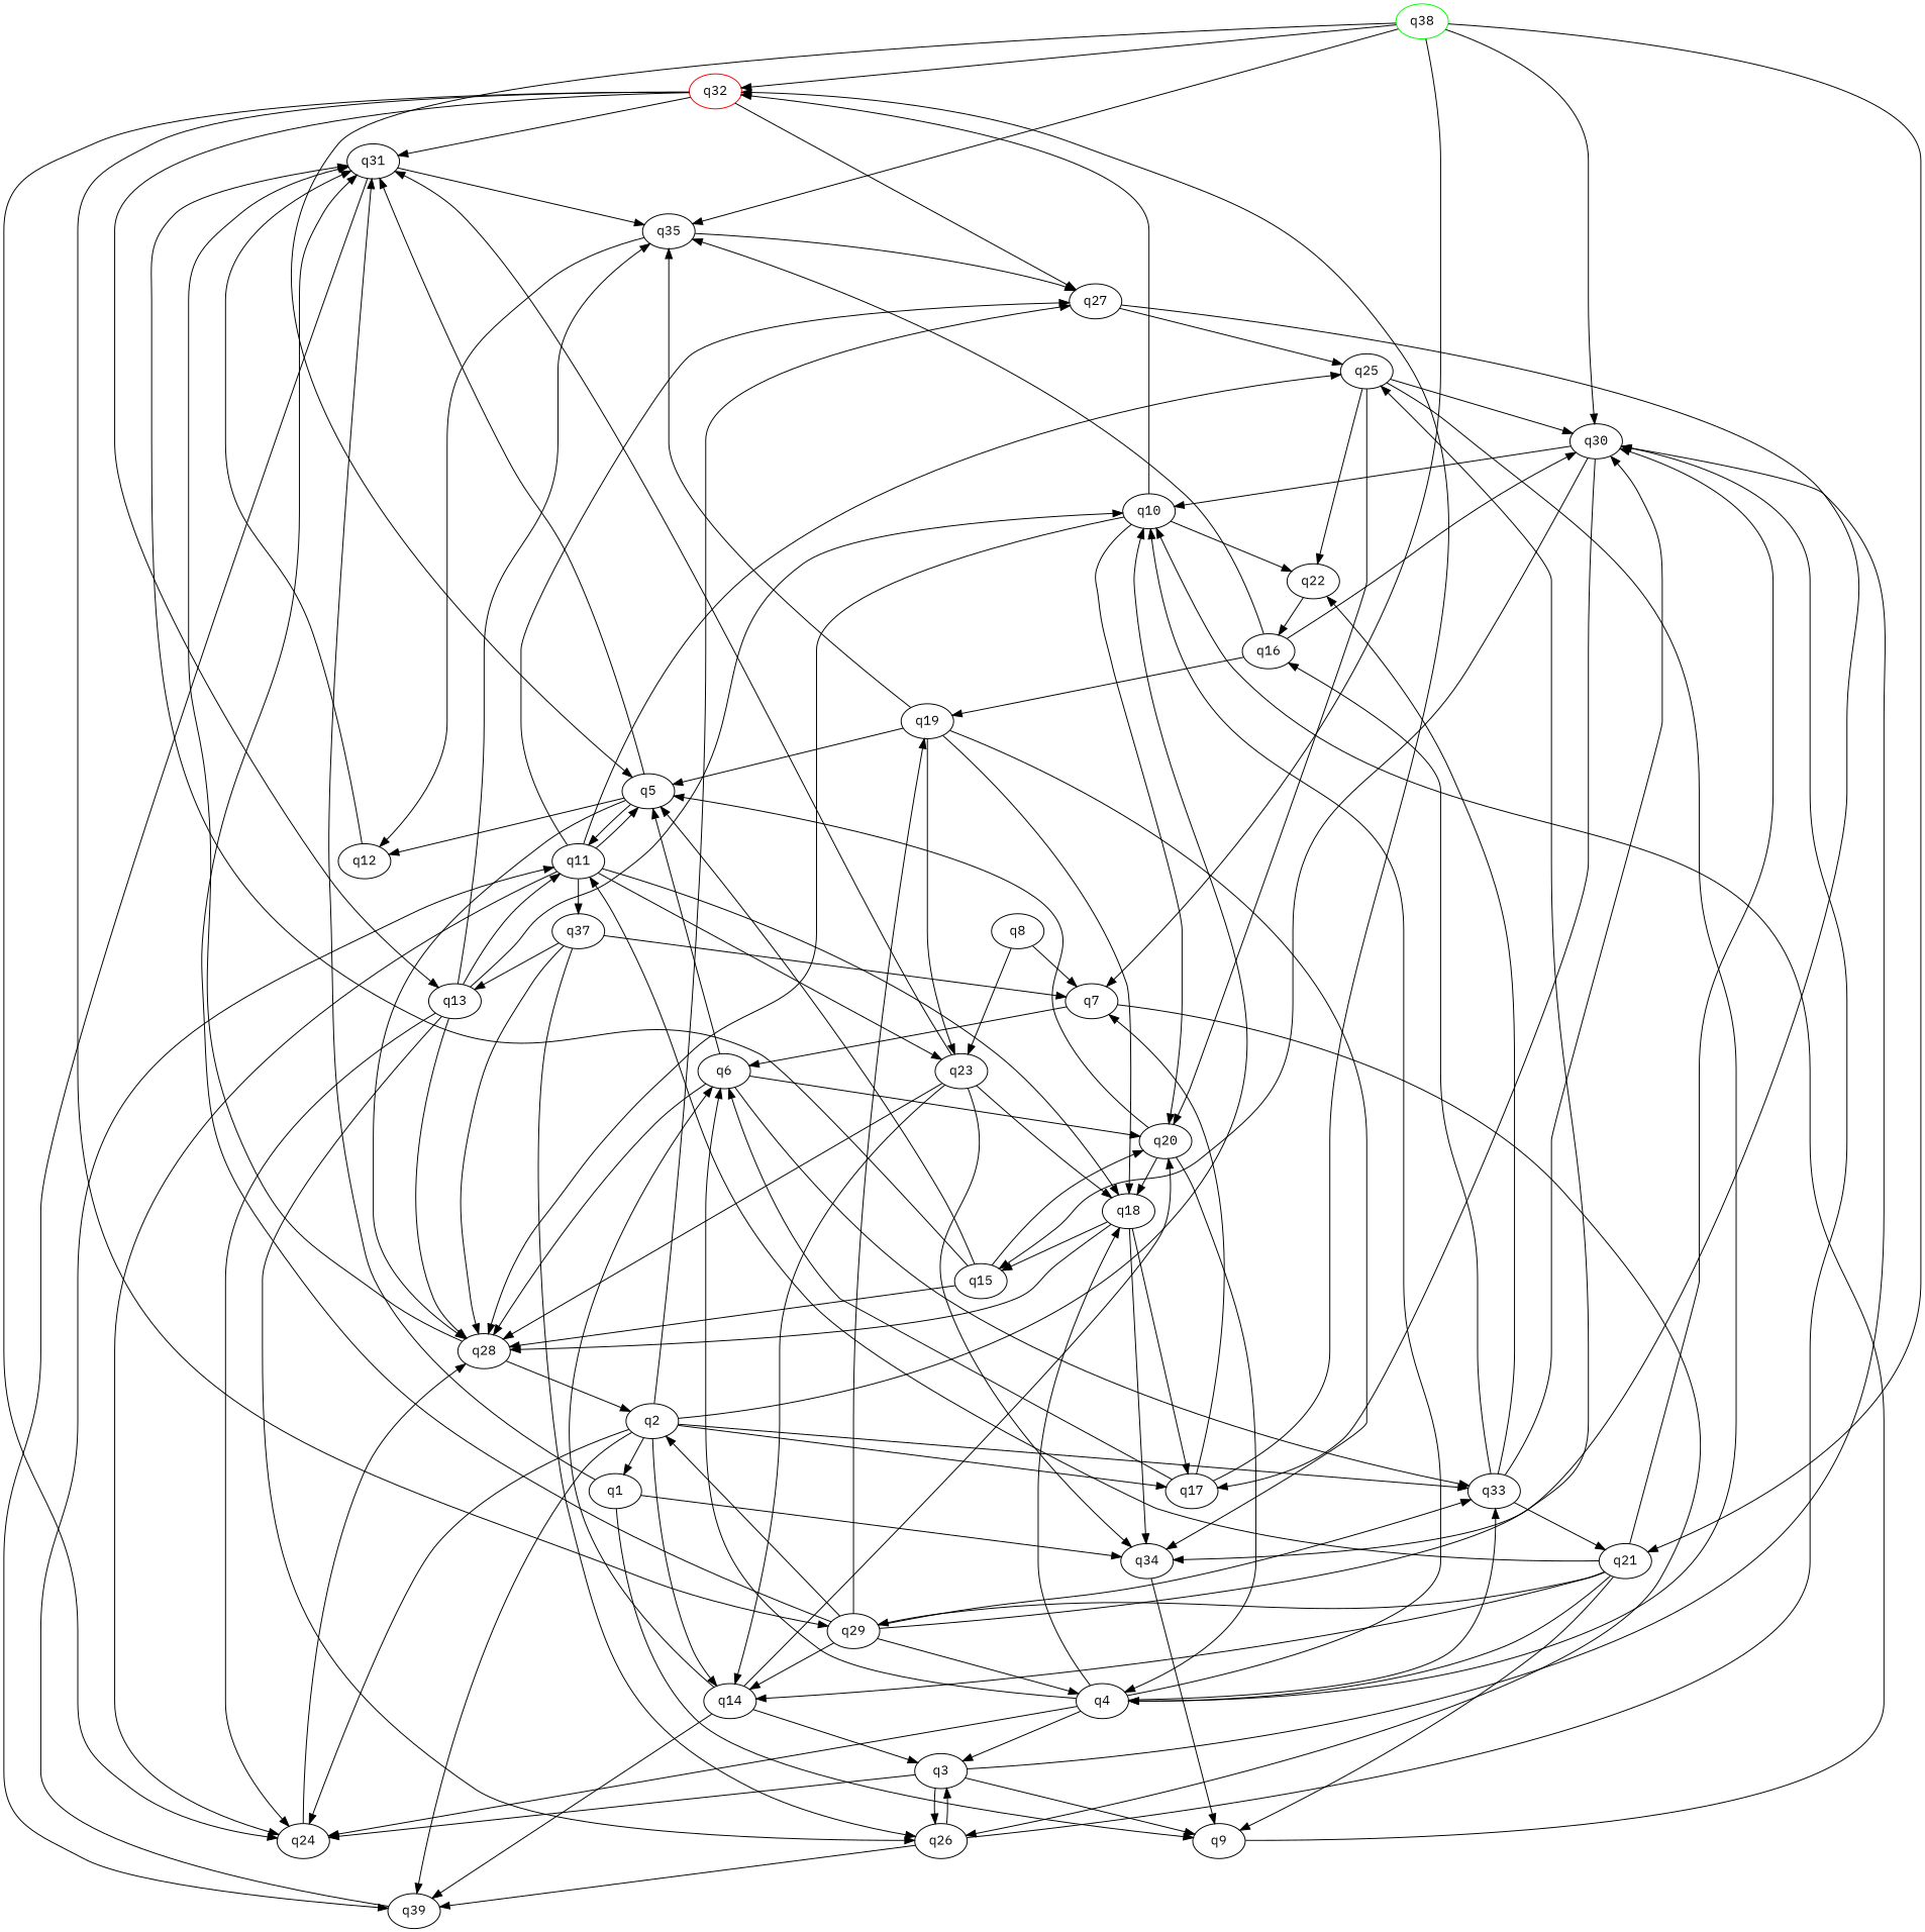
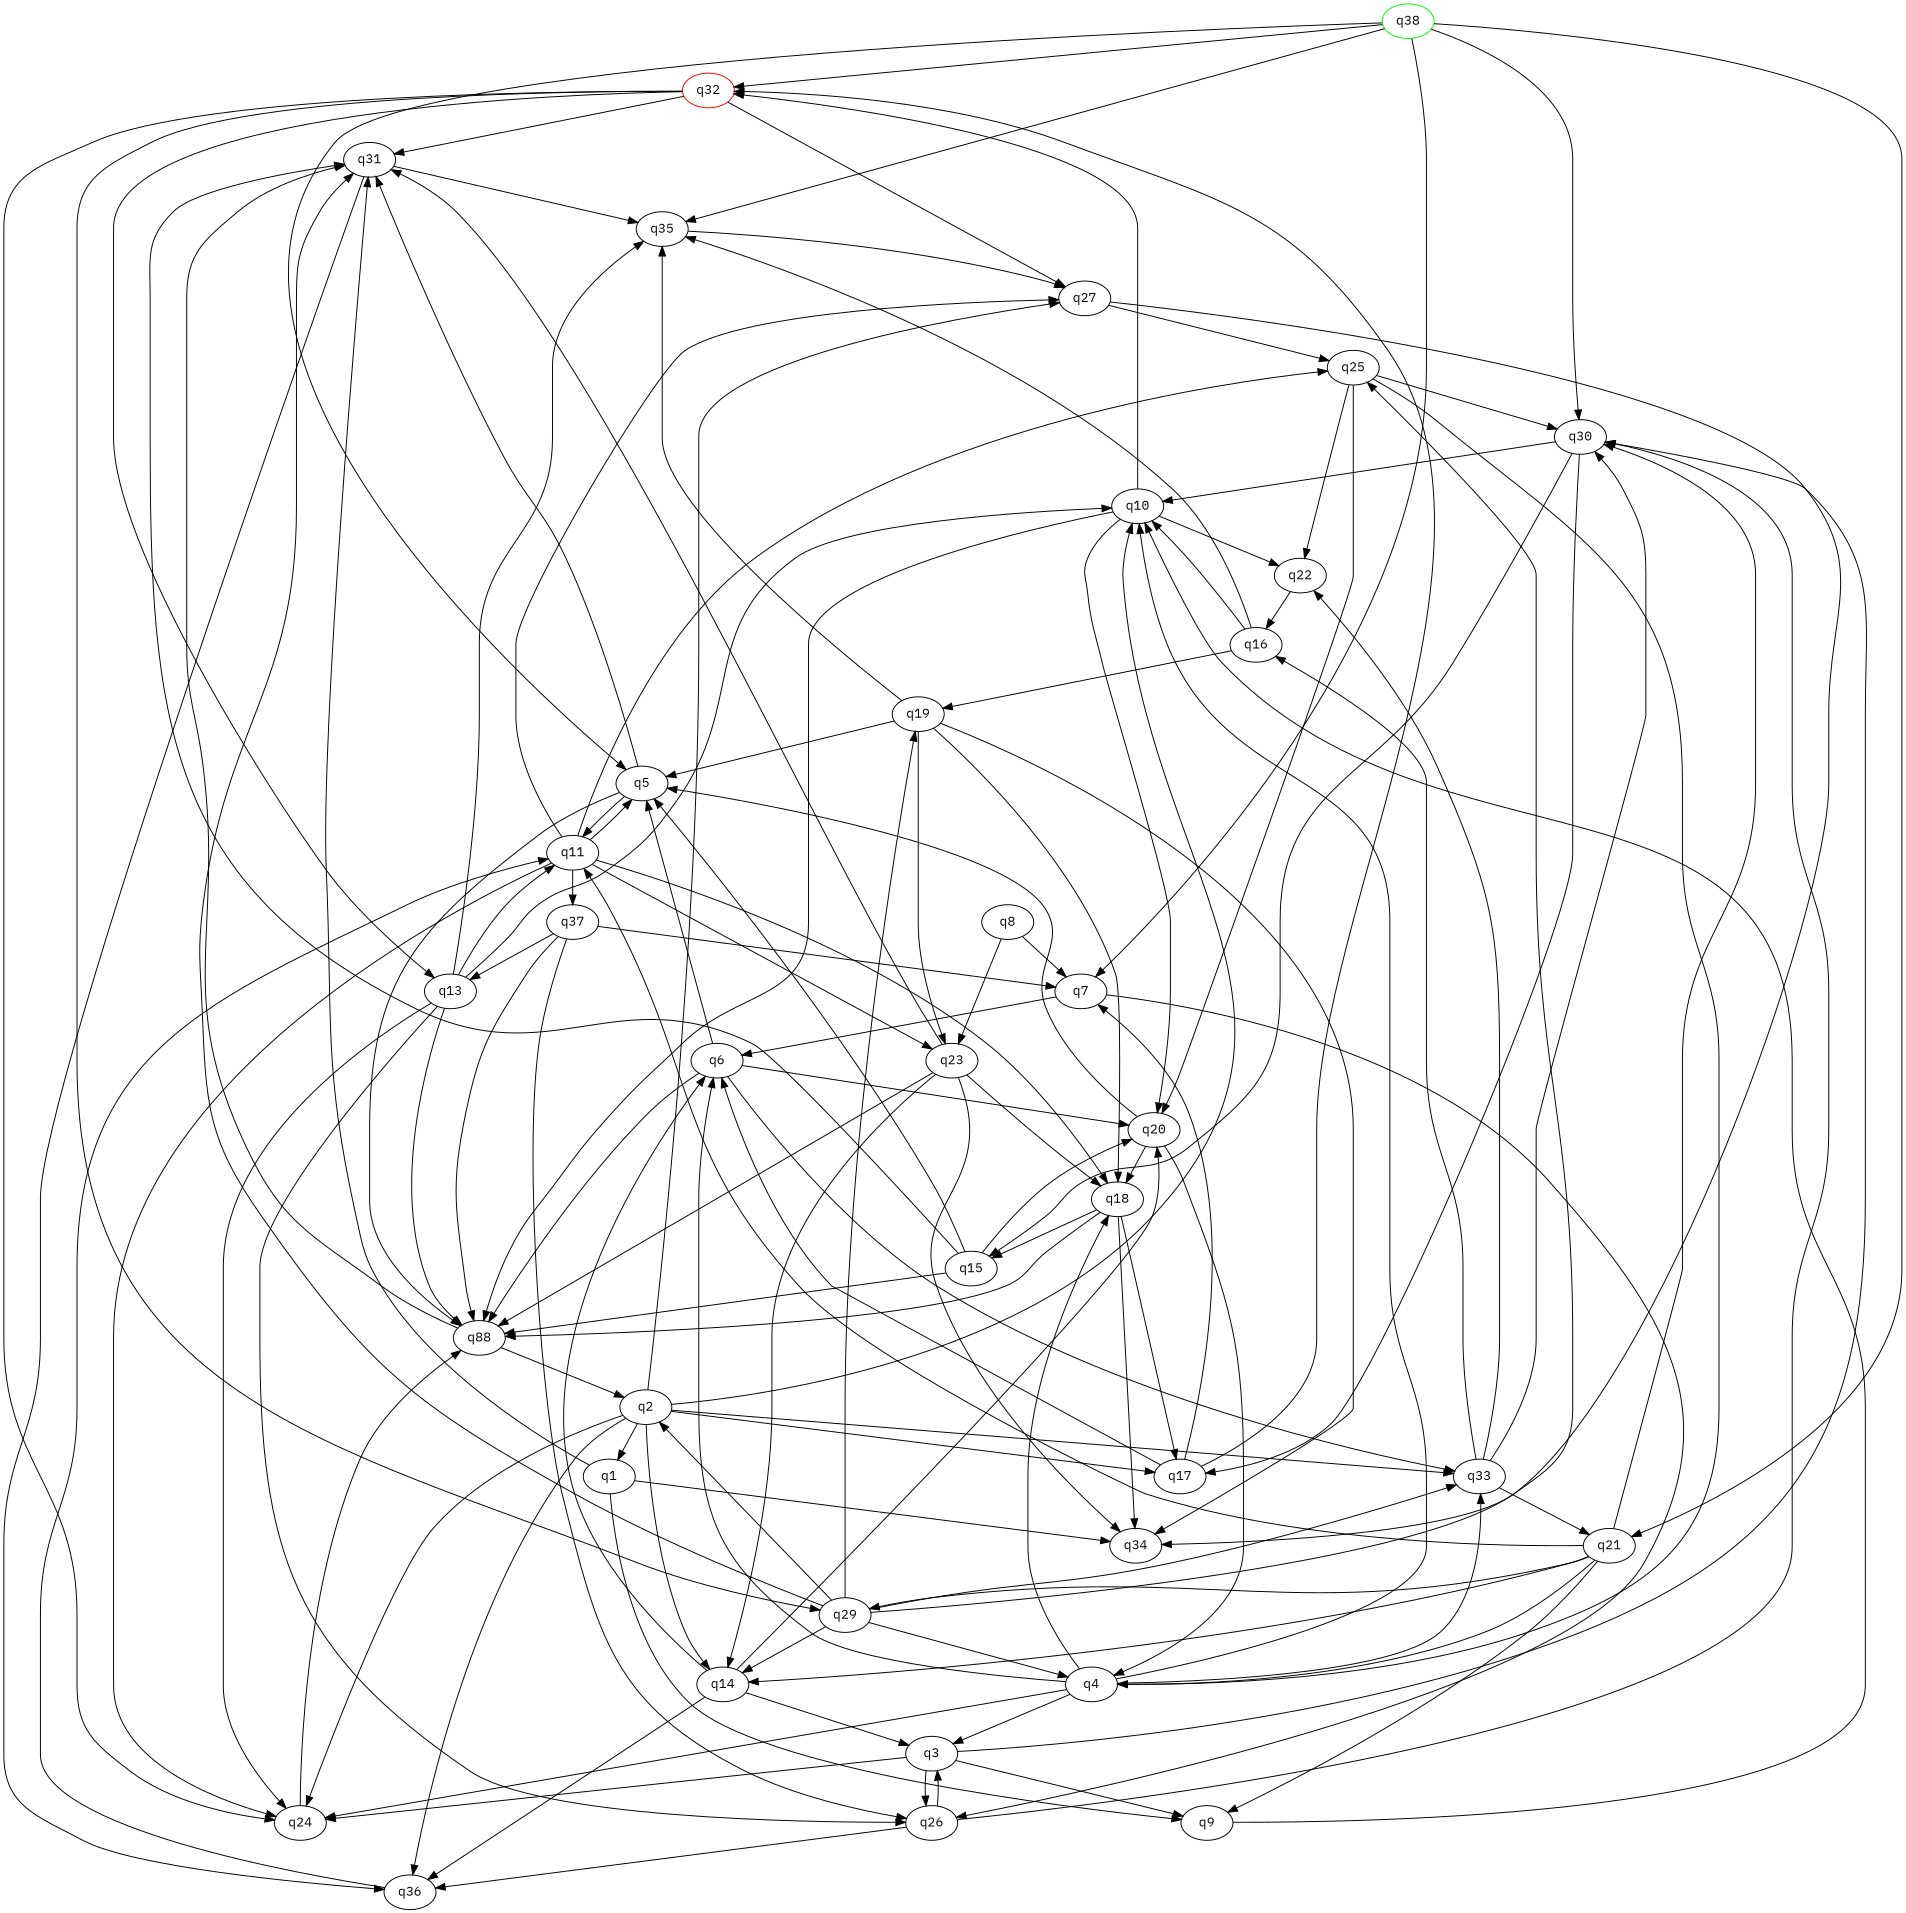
  digraph {
    fontname="IBM Plex Mono"
    node [fontname="IBM Plex Mono"]
    edge [fontname="IBM Plex Mono"]
    q38 [color=green initial=1]
    q32 [color=red final=1]
    q30
    q5
    q7
    q35
    q21
    q31
    q24
    q27
    q13
    q29
    q10
    q17
    q15
    q11
-   q28
-   q12
+   q28 [label=q88]
    q6
    q26
    q9
    q14
    q4
-   q36 [label=q39]
+   q36
    q25
    q34
    q2
    q33
    q19
    q8
    q23
    q18
    q37
    q20
    q22
    q1
    q3
    q16
    q38 -> q32
    q38 -> q30
    q38 -> q5
    q38 -> q7
    q38 -> q35
    q38 -> q21
    q32 -> q31
    q32 -> q24
    q32 -> q27
    q32 -> q13
    q32 -> q29
    q30 -> q10
    q30 -> q17
    q30 -> q15
    q5 -> q31
    q5 -> q11
    q5 -> q28
-   q5 -> q12
    q7 -> q6
    q7 -> q26
    q35 -> q27
-   q35 -> q12
    q21 -> q30
    q21 -> q29
    q21 -> q11
    q21 -> q9
    q21 -> q14
    q21 -> q4
    q31 -> q35
    q31 -> q36
    q24 -> q28
    q27 -> q25
    q27 -> q34
    q13 -> q35
    q13 -> q24
    q13 -> q10
    q13 -> q11
    q13 -> q28
    q13 -> q26
    q29 -> q31
    q29 -> q14
    q29 -> q4
    q29 -> q25
    q29 -> q2
    q29 -> q33
    q29 -> q19
    q10 -> q32
    q10 -> q28
    q10 -> q20
    q10 -> q22
    q17 -> q32
    q17 -> q7
    q17 -> q6
    q15 -> q5
    q15 -> q31
    q15 -> q28
    q15 -> q20
    q11 -> q5
    q11 -> q24
    q11 -> q27
    q11 -> q25
    q11 -> q23
    q11 -> q18
    q11 -> q37
    q28 -> q31
    q28 -> q2
-   q12 -> q31
    q6 -> q5
    q6 -> q28
    q6 -> q33
    q6 -> q20
    q26 -> q30
    q26 -> q36
    q26 -> q3
    q9 -> q10
    q14 -> q6
    q14 -> q36
    q14 -> q20
    q14 -> q3
    q4 -> q24
    q4 -> q10
    q4 -> q6
    q4 -> q33
    q4 -> q18
    q4 -> q3
    q36 -> q11
    q25 -> q30
    q25 -> q4
    q25 -> q20
    q25 -> q22
-   q34 -> q9
    q2 -> q24
    q2 -> q27
    q2 -> q10
    q2 -> q17
    q2 -> q14
    q2 -> q36
    q2 -> q33
    q2 -> q1
    q33 -> q30
    q33 -> q21
    q33 -> q22
    q33 -> q16
    q19 -> q5
    q19 -> q35
    q19 -> q34
    q19 -> q23
    q19 -> q18
    q8 -> q7
    q8 -> q23
    q23 -> q31
    q23 -> q28
    q23 -> q14
    q23 -> q34
    q23 -> q18
    q18 -> q17
    q18 -> q15
    q18 -> q28
    q18 -> q34
    q37 -> q7
    q37 -> q13
    q37 -> q28
    q37 -> q26
    q20 -> q5
    q20 -> q4
    q20 -> q18
    q22 -> q16
    q1 -> q31
    q1 -> q9
    q1 -> q34
    q3 -> q30
    q3 -> q24
    q3 -> q26
    q3 -> q9
-   q16 -> q30
+   q16 -> q10
    q16 -> q35
    q16 -> q19
  }
